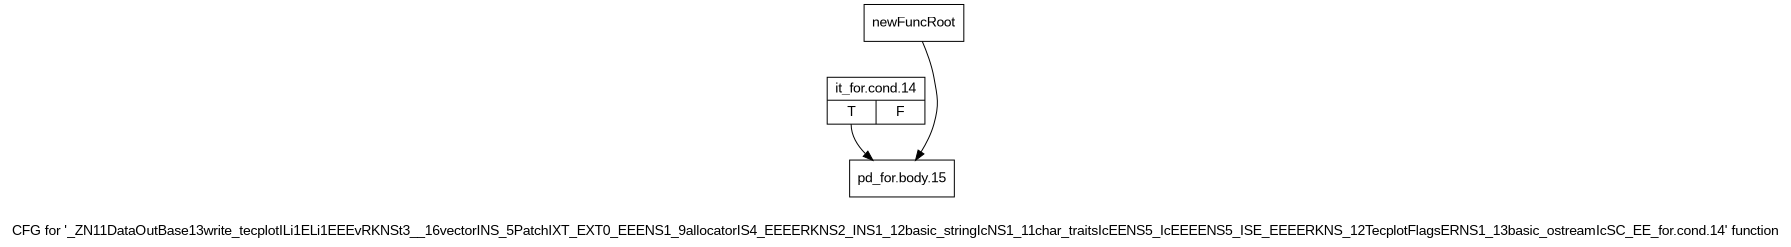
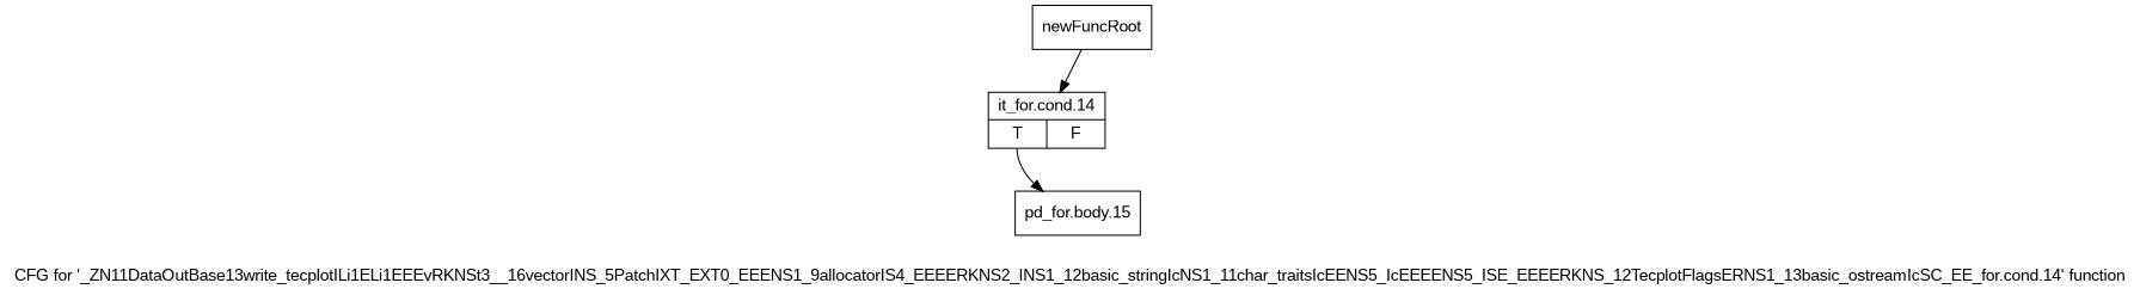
  digraph {
    fontname="Liberation Sans"
    label="CFG for '_ZN11DataOutBase13write_tecplotILi1ELi1EEEvRKNSt3__16vectorINS_5PatchIXT_EXT0_EEENS1_9allocatorIS4_EEEERKNS2_INS1_12basic_stringIcNS1_11char_traitsIcEENS5_IcEEEENS5_ISE_EEEERKNS_12TecplotFlagsERNS1_13basic_ostreamIcSC_EE_for.cond.14' function"
    node [fontname="Liberation Sans" shape=record]
    edge [fontname="Liberation Sans"]
    n1 [label="{newFuncRoot}"]
    n2 [label="{it_for.cond.14|{<s0>T|<s1>F}}"]
    n3 [label="{pd_for.body.15}"]
-   n1 -> n3
+   n1 -> n2
    n2 -> n3 [tailport=s0]
  }
